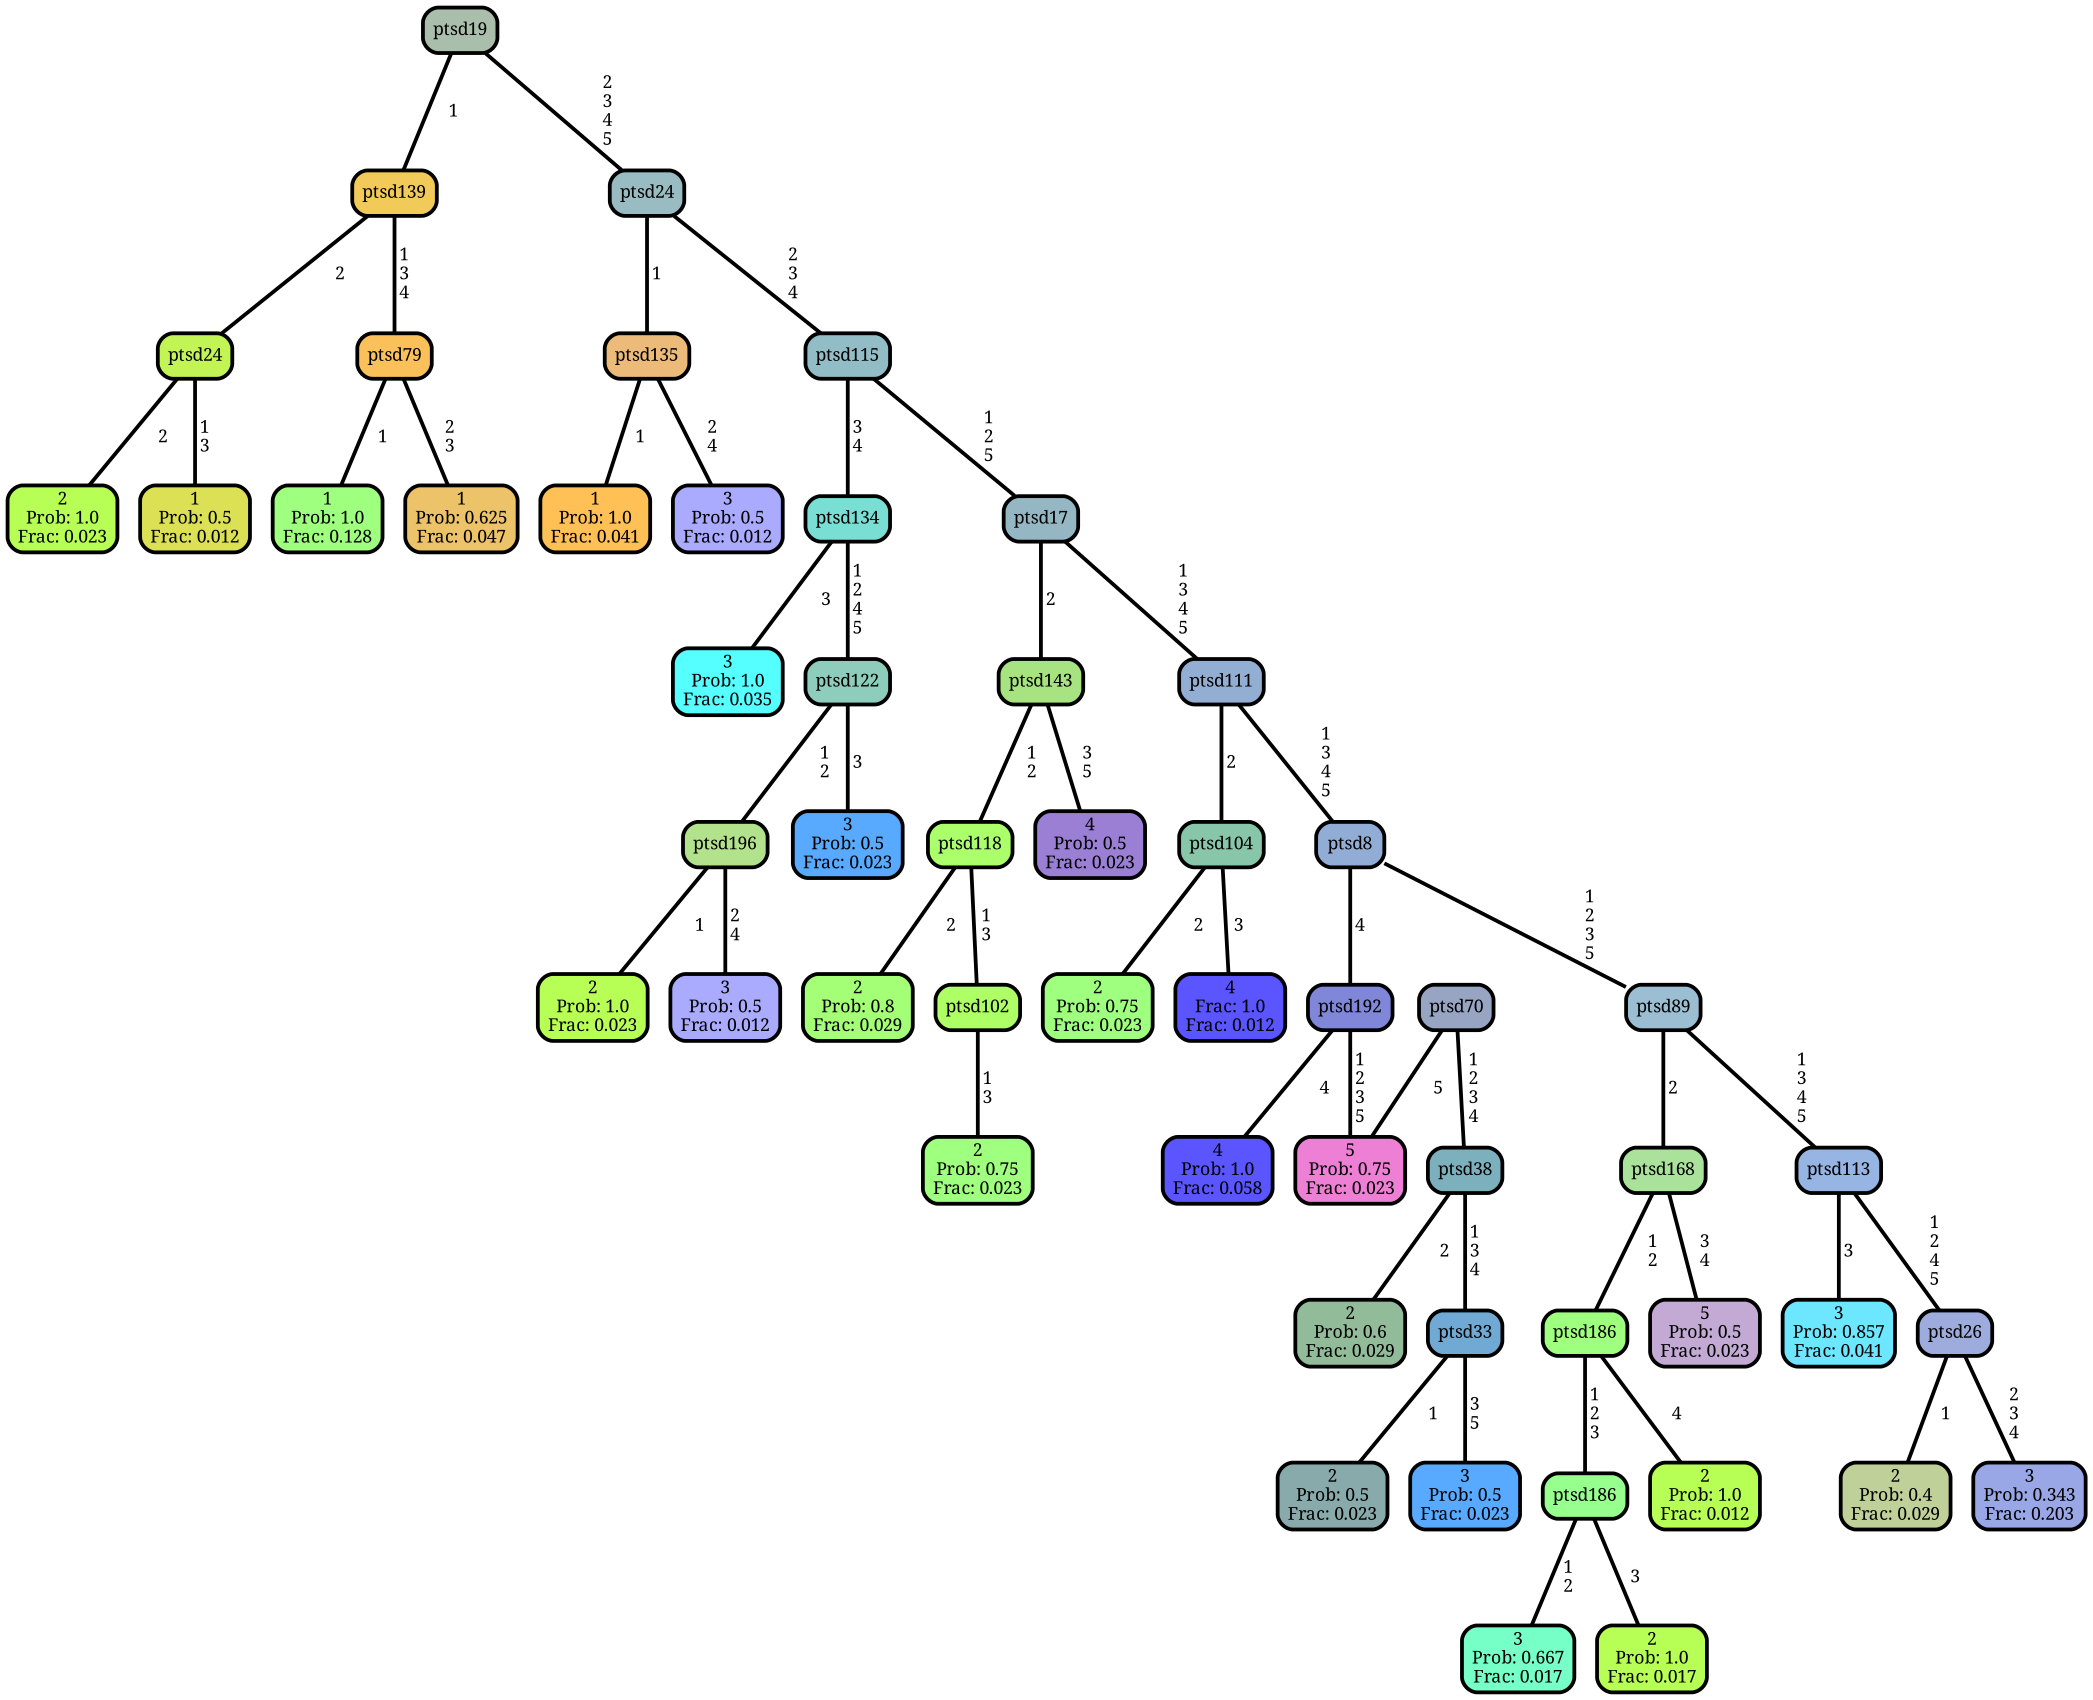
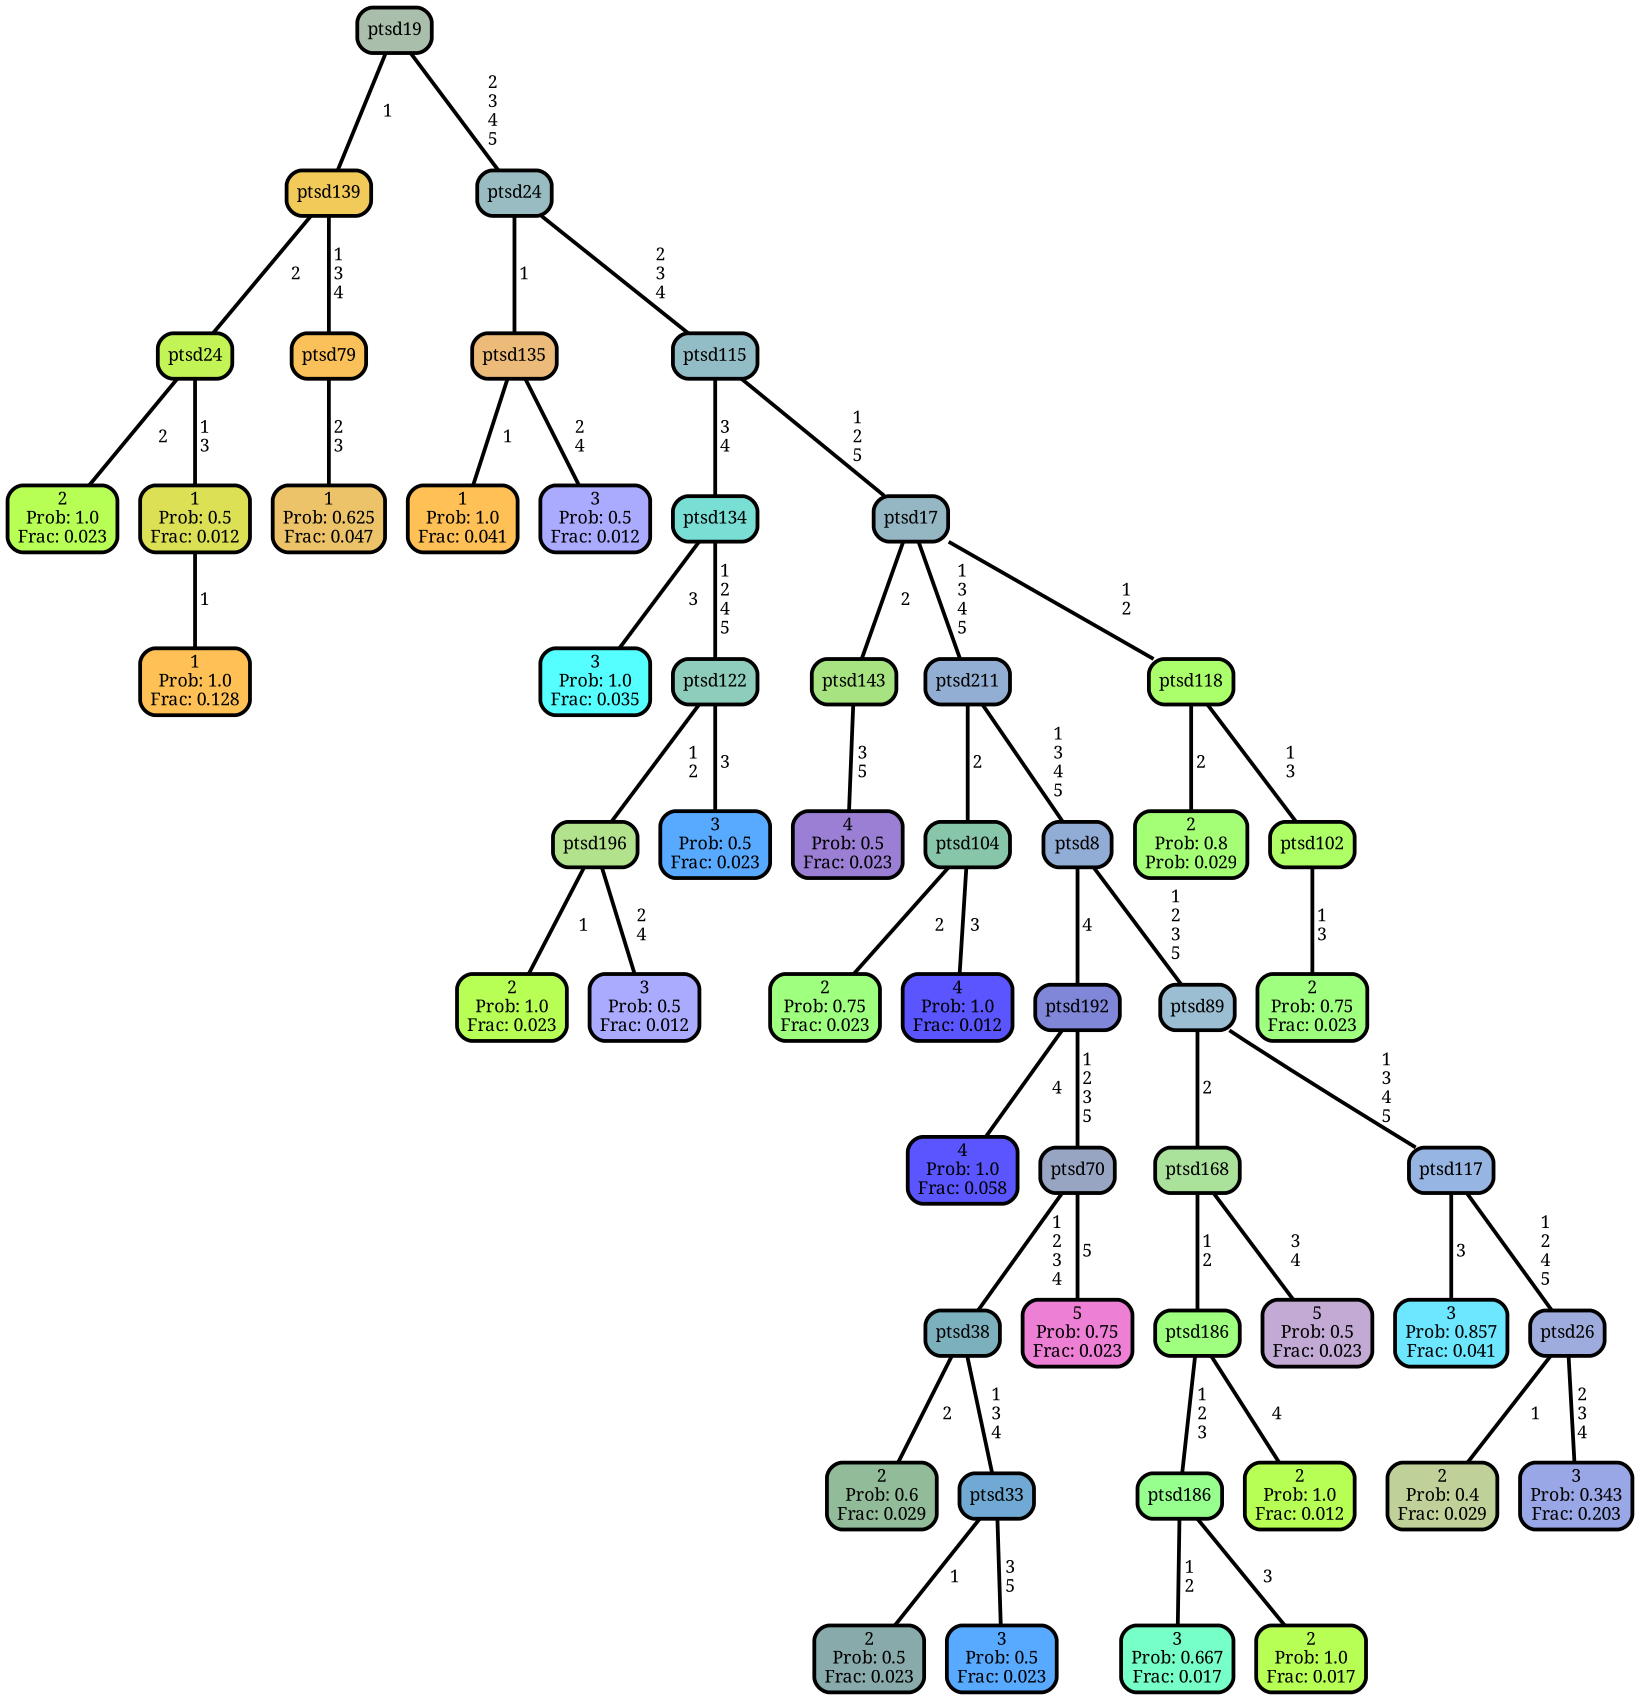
  graph {
    fontname="Noto Serif"
    ranksep="0 equally"
    splines=straight
    node [color=black fillcolor="#b8ff55" fontcolor=black fontname="Noto Serif" penwidth=3 shape=box style="filled, rounded"]
    edge [color=black fontname="Noto Serif" penwidth=3]
    n1 [label="2\nProb: 1.0\nFrac: 0.023"]
    n2 [fillcolor="#c3f455" label=ptsd24]
    n3 [fillcolor="#dbe055" label="1\nProb: 0.5\nFrac: 0.012"]
    n4 [fillcolor="#f1ca59" label=ptsd139]
    n5 [fillcolor="#fac15a" label=ptsd79]
-   n6 [fillcolor="#9fff7f" label="1\nProb: 1.0\nFrac: 0.128"]
+   n6 [fillcolor="#ffc155" label="1\nProb: 1.0\nFrac: 0.128"]
    n7 [fillcolor="#edc36a" label="1\nProb: 0.625\nFrac: 0.047"]
    n8 [fillcolor="#aabfab" label=ptsd19]
    n9 [fillcolor="#98bcc1" label=ptsd24]
    n10 [fillcolor="#ecbb7a" label=ptsd135]
    n11 [fillcolor="#92bcc6" label=ptsd115]
    n12 [fillcolor="#ffc155" label="1\nProb: 1.0\nFrac: 0.041"]
    n13 [fillcolor="#aaaaff" label="3\nProb: 0.5\nFrac: 0.012"]
    n14 [fillcolor="#79dfd4" label=ptsd134]
    n15 [fillcolor="#95b7c4" label=ptsd17]
    n16 [fillcolor="#55ffff" label="3\nProb: 1.0\nFrac: 0.035"]
    n17 [fillcolor="#8eccbb" label=ptsd122]
    n18 [fillcolor="#b3e28d" label=ptsd196]
    n19 [fillcolor="#57aaff" label="3\nProb: 0.5\nFrac: 0.023"]
    n20 [label="2\nProb: 1.0\nFrac: 0.023"]
    n21 [fillcolor="#aaaaff" label="3\nProb: 0.5\nFrac: 0.012"]
    n22 [fillcolor="#a7e481" label=ptsd143]
-   n23 [fillcolor="#92aed2" label=ptsd111]
-   n24 [fillcolor="#a4ff77" label="2\nProb: 0.8\nFrac: 0.029"]
+   n23 [fillcolor="#92aed2" label=ptsd211]
+   n24 [fillcolor="#a4ff77" label="2\nProb: 0.8\nProb: 0.029"]
    n25 [fillcolor="#aaff6b" label=ptsd118]
    n26 [fillcolor="#aeff66" label=ptsd102]
    n27 [fillcolor="#9fff7f" label="2\nProb: 0.75\nFrac: 0.023"]
    n28 [fillcolor="#9a7fd4" label="4\nProb: 0.5\nFrac: 0.023"]
    n29 [fillcolor="#88c6aa" label=ptsd104]
    n30 [fillcolor="#92add5" label=ptsd8]
    n31 [fillcolor="#9fff7f" label="2\nProb: 0.75\nFrac: 0.023"]
-   n32 [fillcolor="#5a55ff" label="4\nFrac: 1.0\nFrac: 0.012"]
+   n32 [fillcolor="#5a55ff" label="4\nProb: 1.0\nFrac: 0.012"]
    n33 [fillcolor="#8087d9" label=ptsd192]
    n34 [fillcolor="#9bbed3" label=ptsd89]
    n35 [fillcolor="#5a55ff" label="4\nProb: 1.0\nFrac: 0.058"]
    n36 [fillcolor="#97a5c3" label=ptsd70]
    n37 [fillcolor="#7db0bd" label=ptsd38]
    n38 [fillcolor="#ed7fd4" label="5\nProb: 0.75\nFrac: 0.023"]
    n39 [fillcolor="#92bb99" label="2\nProb: 0.6\nFrac: 0.029"]
    n40 [fillcolor="#70aad4" label=ptsd33]
    n41 [fillcolor="#89aaaa" label="2\nProb: 0.5\nFrac: 0.023"]
    n42 [fillcolor="#57aaff" label="3\nProb: 0.5\nFrac: 0.023"]
    n43 [fillcolor="#abe29b" label=ptsd168]
-   n44 [fillcolor="#97b5e2" label=ptsd113]
+   n44 [fillcolor="#97b5e2" label=ptsd117]
    n45 [fillcolor="#76ffc6" label="3\nProb: 0.667\nFrac: 0.017"]
    n46 [fillcolor="#97ff8d" label=ptsd186]
    n47 [label="2\nProb: 1.0\nFrac: 0.017"]
    n48 [fillcolor="#9fff7f" label=ptsd186]
    n49 [label="2\nProb: 1.0\nFrac: 0.012"]
    n50 [fillcolor="#c2aad4" label="5\nProb: 0.5\nFrac: 0.023"]
    n51 [fillcolor="#6de6ff" label="3\nProb: 0.857\nFrac: 0.041"]
    n52 [fillcolor="#9eacdd" label=ptsd26]
    n53 [fillcolor="#c0d099" label="2\nProb: 0.4\nFrac: 0.029"]
    n54 [fillcolor="#99a7e6" label="3\nProb: 0.343\nFrac: 0.203"]
    subgraph sub_1 {
      rank=same
    }
    n2 -- n1 [label=" 2"]
    n2 -- n3 [label=" 1\n 3"]
    n4 -- n2 [label=" 2"]
    n4 -- n5 [label=" 1\n 3\n 4"]
-   n5 -- n6 [label=" 1"]
+   n3 -- n6 [label=" 1"]
    n5 -- n7 [label=" 2\n 3"]
    n8 -- n4 [label=" 1"]
    n8 -- n9 [label=" 2\n 3\n 4\n 5"]
    n9 -- n10 [label=" 1"]
    n9 -- n11 [label=" 2\n 3\n 4"]
    n10 -- n12 [label=" 1"]
    n10 -- n13 [label=" 2\n 4"]
    n11 -- n14 [label=" 3\n 4"]
    n11 -- n15 [label=" 1\n 2\n 5"]
    n14 -- n16 [label=" 3"]
    n14 -- n17 [label=" 1\n 2\n 4\n 5"]
    n15 -- n22 [label=" 2"]
    n15 -- n23 [label=" 1\n 3\n 4\n 5"]
    n17 -- n18 [label=" 1\n 2"]
    n17 -- n19 [label=" 3"]
    n18 -- n20 [label=" 1"]
    n18 -- n21 [label=" 2\n 4"]
-   n22 -- n25 [label=" 1\n 2"]
+   n15 -- n25 [label=" 1\n 2"]
    n22 -- n28 [label=" 3\n 5"]
    n23 -- n29 [label=" 2"]
    n23 -- n30 [label=" 1\n 3\n 4\n 5"]
    n25 -- n24 [label=" 2"]
    n25 -- n26 [label=" 1\n 3"]
    n26 -- n27 [label=" 1\n 3"]
    n29 -- n31 [label=" 2"]
    n29 -- n32 [label=" 3"]
    n30 -- n33 [label=" 4"]
    n30 -- n34 [label=" 1\n 2\n 3\n 5"]
    n33 -- n35 [label=" 4"]
-   n33 -- n38 [label=" 1\n 2\n 3\n 5"]
+   n33 -- n36 [label=" 1\n 2\n 3\n 5"]
    n34 -- n43 [label=" 2"]
    n34 -- n44 [label=" 1\n 3\n 4\n 5"]
    n36 -- n37 [label=" 1\n 2\n 3\n 4"]
    n36 -- n38 [label=" 5"]
    n37 -- n39 [label=" 2"]
    n37 -- n40 [label=" 1\n 3\n 4"]
    n40 -- n41 [label=" 1"]
    n40 -- n42 [label=" 3\n 5"]
    n43 -- n48 [label=" 1\n 2"]
    n43 -- n50 [label=" 3\n 4"]
    n44 -- n51 [label=" 3"]
    n44 -- n52 [label=" 1\n 2\n 4\n 5"]
    n46 -- n45 [label=" 1\n 2"]
    n46 -- n47 [label=" 3"]
    n48 -- n46 [label=" 1\n 2\n 3"]
    n48 -- n49 [label=" 4"]
    n52 -- n53 [label=" 1"]
    n52 -- n54 [label=" 2\n 3\n 4"]
  }
